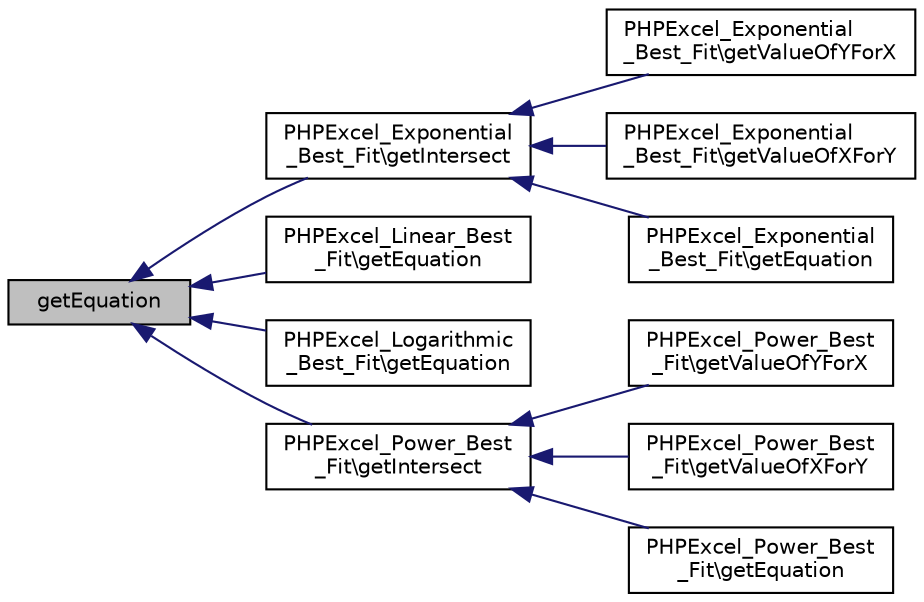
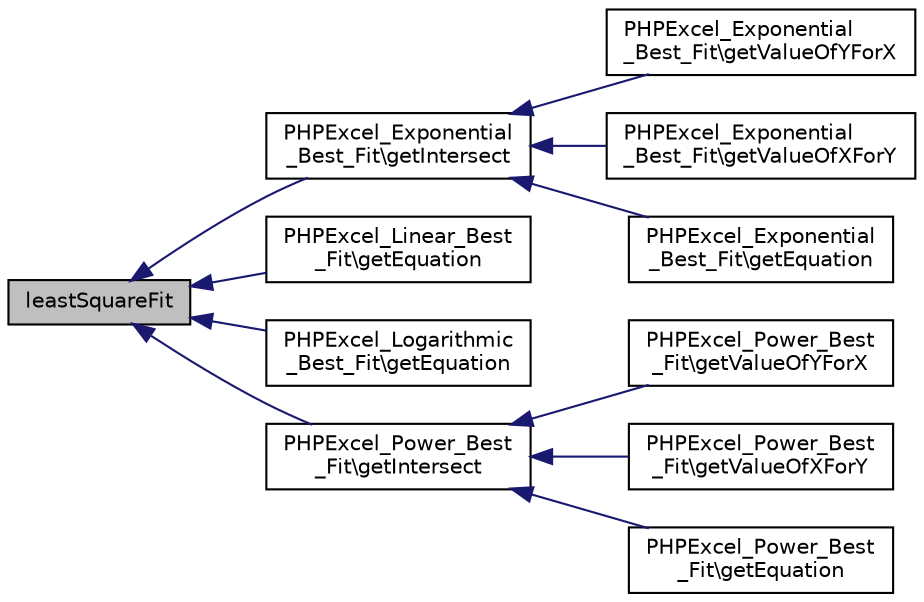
  digraph {
    rankdir=LR
    node [color=black fillcolor=white fontname=Helvetica fontsize=10 shape=record style=filled]
    edge [color=midnightblue dir=back fontname=Helvetica fontsize=10 labelfontname=Helvetica labelfontsize=10 style=solid]
-   n1 [fillcolor=grey75 fontcolor=black height=0.2 label=getEquation width=0.4]
+   n1 [fillcolor=grey75 fontcolor=black height=0.2 label=leastSquareFit width=0.4]
    n2 [height=0.2 label="PHPExcel_Exponential\l_Best_Fit\\getIntersect" width=0.4]
    n3 [height=0.2 label="PHPExcel_Linear_Best\l_Fit\\getEquation" width=0.4]
    n4 [height=0.2 label="PHPExcel_Logarithmic\l_Best_Fit\\getEquation" width=0.4]
    n5 [height=0.2 label="PHPExcel_Power_Best\l_Fit\\getIntersect" width=0.4]
    n6 [height=0.2 label="PHPExcel_Exponential\l_Best_Fit\\getValueOfYForX" width=0.4]
    n7 [height=0.2 label="PHPExcel_Exponential\l_Best_Fit\\getValueOfXForY" width=0.4]
    n8 [height=0.2 label="PHPExcel_Exponential\l_Best_Fit\\getEquation" width=0.4]
    n9 [height=0.2 label="PHPExcel_Power_Best\l_Fit\\getValueOfYForX" width=0.4]
    n10 [height=0.2 label="PHPExcel_Power_Best\l_Fit\\getValueOfXForY" width=0.4]
    n11 [height=0.2 label="PHPExcel_Power_Best\l_Fit\\getEquation" width=0.4]
    n1 -> n2
    n1 -> n3
    n1 -> n4
    n1 -> n5
    n2 -> n6
    n2 -> n7
    n2 -> n8
    n5 -> n9
    n5 -> n10
    n5 -> n11
  }
